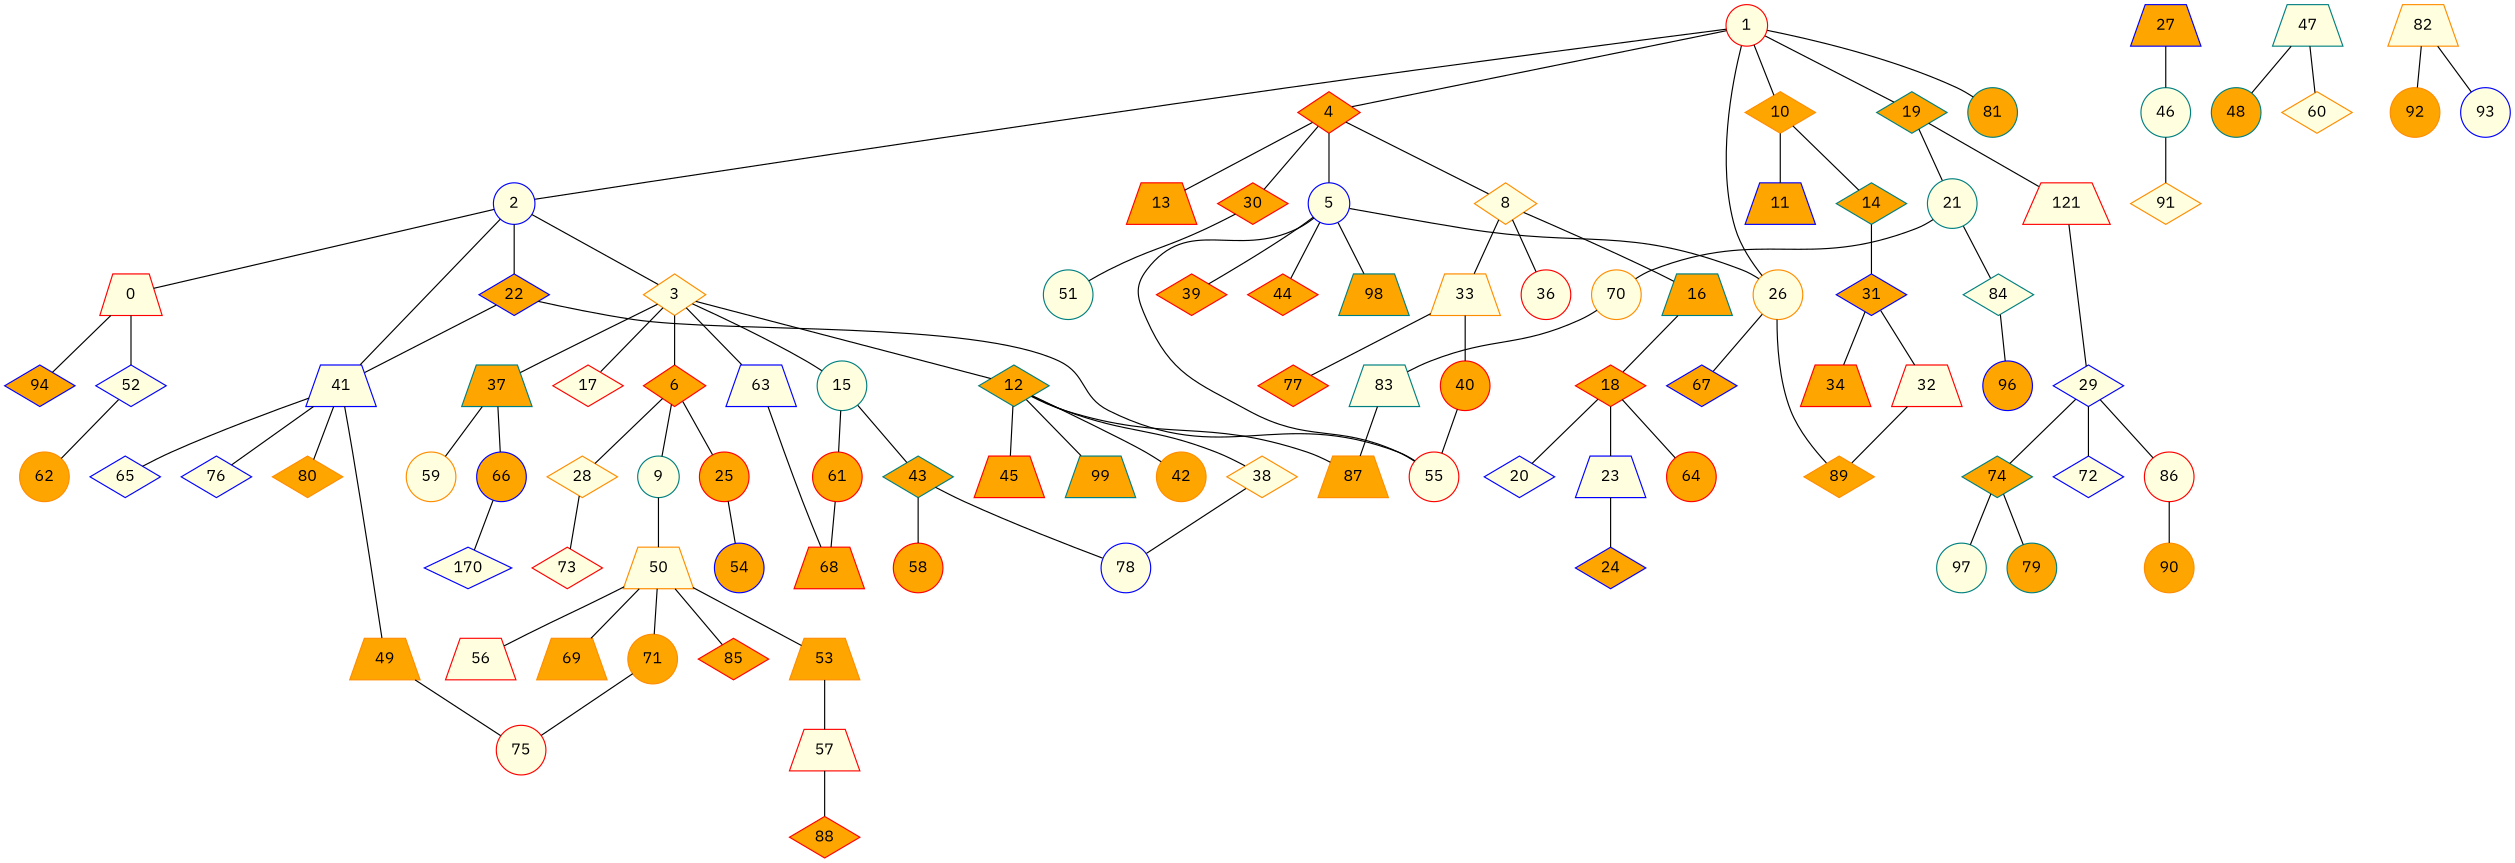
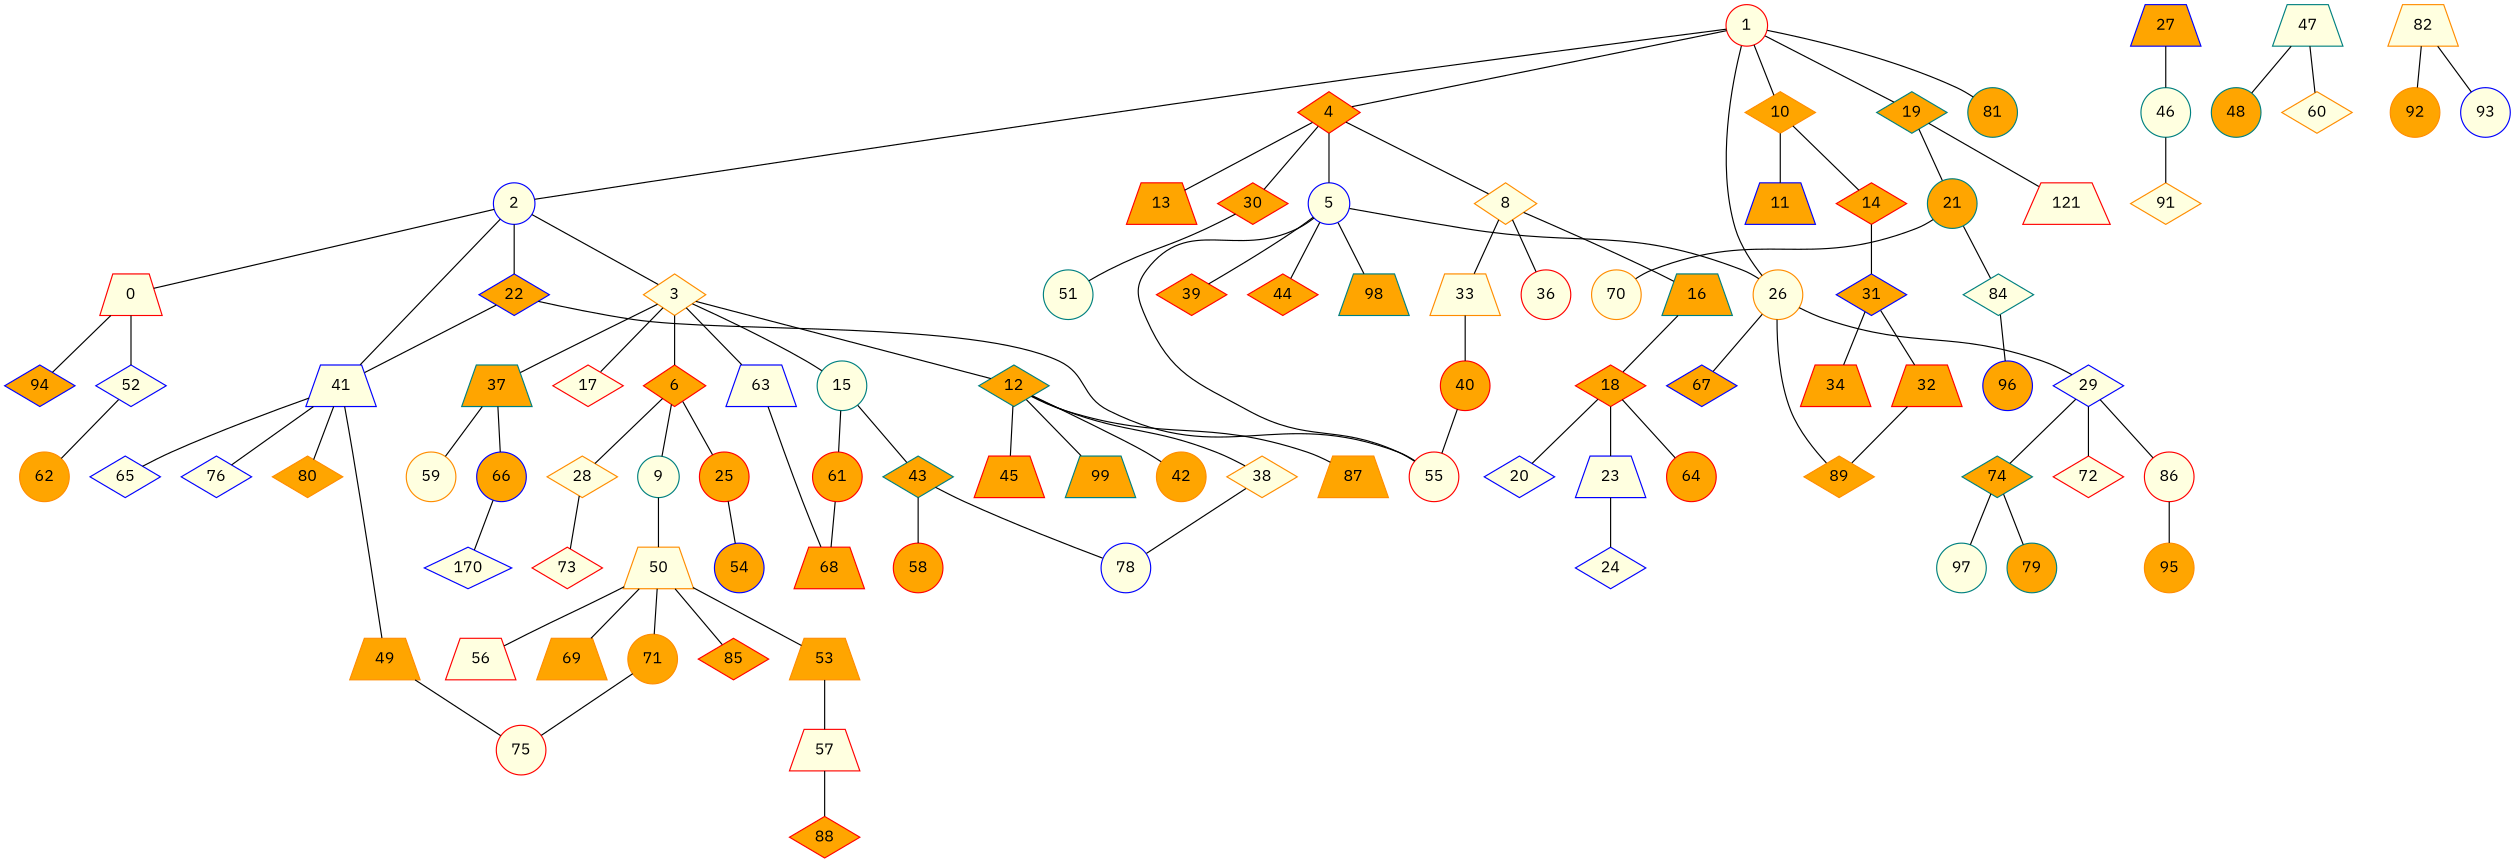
  graph {
    fontname="IBM Plex Sans"
    node [color=red fillcolor=orange fontname="IBM Plex Sans" shape=diamond style=filled]
    edge [fontname="IBM Plex Sans"]
    1 [fillcolor=lightyellow shape=circle]
    2 [color=blue fillcolor=lightyellow shape=circle]
    4
    10 [color=darkorange]
    19 [color=teal]
    26 [color=darkorange fillcolor=lightyellow shape=circle]
    81 [color=teal shape=circle]
    3 [color=darkorange fillcolor=lightyellow]
    n9 [fillcolor=lightyellow label=0 shape=trapezium]
    22 [color=blue]
    41 [color=blue fillcolor=lightyellow shape=trapezium]
    5 [color=blue fillcolor=lightyellow shape=circle]
    8 [color=darkorange fillcolor=lightyellow]
    13 [shape=trapezium]
    30
    11 [color=blue shape=trapezium]
-   14 [color=teal]
-   21 [color=teal fillcolor=lightyellow shape=circle]
+   14
+   21 [color=teal shape=circle]
    n19 [fillcolor=lightyellow label=121 shape=trapezium]
    29 [color=blue fillcolor=lightyellow]
    67 [color=blue]
    89 [color=darkorange]
    27 [color=blue shape=trapezium]
    46 [color=teal fillcolor=lightyellow shape=circle]
    6
    12 [color=teal]
    15 [color=teal fillcolor=lightyellow shape=circle]
    17 [fillcolor=lightyellow]
    37 [color=teal shape=trapezium]
    63 [color=blue fillcolor=lightyellow shape=trapezium]
    52 [color=blue fillcolor=lightyellow]
    94 [color=blue]
    55 [fillcolor=lightyellow shape=circle]
    49 [color=darkorange shape=trapezium]
    65 [color=blue fillcolor=lightyellow]
    76 [color=blue fillcolor=lightyellow]
    80 [color=darkorange]
    9 [color=teal fillcolor=lightyellow shape=circle]
    25 [shape=circle]
    28 [color=darkorange fillcolor=lightyellow]
    38 [color=darkorange fillcolor=lightyellow]
    42 [color=darkorange shape=circle]
    45 [shape=trapezium]
    87 [color=darkorange shape=trapezium]
    99 [color=teal shape=trapezium]
    43 [color=teal]
    61 [shape=circle]
    59 [color=darkorange fillcolor=lightyellow shape=circle]
    66 [color=blue shape=circle]
    68 [shape=trapezium]
    39
    44
    98 [color=teal shape=trapezium]
    16 [color=teal shape=trapezium]
    33 [color=darkorange fillcolor=lightyellow shape=trapezium]
    36 [fillcolor=lightyellow shape=circle]
    51 [color=teal fillcolor=lightyellow shape=circle]
    50 [color=darkorange fillcolor=lightyellow shape=trapezium]
    54 [color=blue shape=circle]
    73 [fillcolor=lightyellow]
    62 [color=darkorange shape=circle]
    18
    40 [shape=circle]
-   77
    53 [color=darkorange shape=trapezium]
    56 [fillcolor=lightyellow shape=trapezium]
    69 [color=darkorange shape=trapezium]
    71 [color=darkorange shape=circle]
    85
    31 [color=blue]
    78 [color=blue fillcolor=lightyellow shape=circle]
-   32 [fillcolor=lightyellow shape=trapezium]
+   32 [shape=trapezium]
    34 [shape=trapezium]
    58 [shape=circle]
    20 [color=blue fillcolor=lightyellow]
    23 [color=blue fillcolor=lightyellow shape=trapezium]
    64 [shape=circle]
    47 [color=teal fillcolor=lightyellow shape=trapezium]
    48 [color=teal shape=circle]
    60 [color=darkorange fillcolor=lightyellow]
-   24 [color=blue]
+   24 [color=blue fillcolor=lightyellow]
    70 [color=darkorange fillcolor=lightyellow shape=circle]
    84 [color=teal fillcolor=lightyellow]
-   83 [color=teal fillcolor=lightyellow shape=trapezium]
    96 [color=blue shape=circle]
-   72 [color=blue fillcolor=lightyellow]
+   72 [fillcolor=lightyellow]
    86 [fillcolor=lightyellow shape=circle]
    74 [color=teal]
    91 [color=darkorange fillcolor=lightyellow]
-   90 [color=darkorange shape=circle]
+   90 [color=darkorange shape=circle label=95]
    n91 [color=blue fillcolor=lightyellow label=170]
    75 [fillcolor=lightyellow shape=circle]
    57 [fillcolor=lightyellow shape=trapezium]
    88
    79 [color=teal shape=circle]
    97 [color=teal fillcolor=lightyellow shape=circle]
    82 [color=darkorange fillcolor=lightyellow shape=trapezium]
    92 [color=darkorange shape=circle]
    93 [color=blue fillcolor=lightyellow shape=circle]
    1 -- 2
    1 -- 4
    1 -- 10
    1 -- 19
    1 -- 26
    1 -- 81
    2 -- 3
    2 -- n9
    2 -- 22
    2 -- 41
    4 -- 5
    4 -- 8
    4 -- 13
    4 -- 30
    10 -- 11
    10 -- 14
    19 -- 21
    19 -- n19
-   n19 -- 29
+   26 -- 29
    26 -- 67
    26 -- 89
    3 -- 6
    3 -- 12
    3 -- 15
    3 -- 17
    3 -- 37
    3 -- 63
    n9 -- 52
    n9 -- 94
    22 -- 41
    22 -- 55
    41 -- 49
    41 -- 65
    41 -- 76
    41 -- 80
    5 -- 26
    5 -- 55
    5 -- 39
    5 -- 44
    5 -- 98
    8 -- 16
    8 -- 33
    8 -- 36
    30 -- 51
    14 -- 31
    21 -- 70
    21 -- 84
    29 -- 72
    29 -- 86
    29 -- 74
    27 -- 46
    46 -- 91
    6 -- 9
    6 -- 25
    6 -- 28
    12 -- 38
    12 -- 42
    12 -- 45
    12 -- 87
    12 -- 99
    15 -- 43
    15 -- 61
    37 -- 59
    37 -- 66
    63 -- 68
    52 -- 62
    49 -- 75
    9 -- 50
    25 -- 54
    28 -- 73
    38 -- 78
    43 -- 78
    43 -- 58
    61 -- 68
    66 -- n91
    16 -- 18
    33 -- 40
-   33 -- 77
    50 -- 53
    50 -- 56
    50 -- 69
    50 -- 71
    50 -- 85
    18 -- 20
    18 -- 23
    18 -- 64
    40 -- 55
    53 -- 57
    71 -- 75
    31 -- 32
    31 -- 34
    32 -- 89
    23 -- 24
    47 -- 48
    47 -- 60
-   70 -- 83
    84 -- 96
-   83 -- 87
    86 -- 90
    74 -- 79
    74 -- 97
    57 -- 88
    82 -- 92
    82 -- 93
  }
